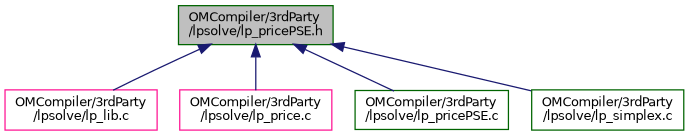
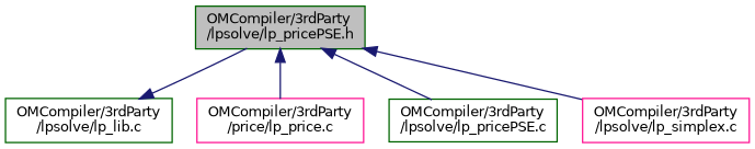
  digraph {
    node [color=darkgreen fillcolor=white fontname=Helvetica fontsize=10 shape=record style=filled]
    edge [color=midnightblue dir=back fontname=Helvetica fontsize=10 labelfontname=Helvetica labelfontsize=10 style=solid]
    n1 [fillcolor=grey75 fontcolor=black height=0.2 label="OMCompiler/3rdParty\l/lpsolve/lp_pricePSE.h" width=0.4]
-   n2 [color=deeppink height=0.2 label="OMCompiler/3rdParty\l/lpsolve/lp_lib.c" width=0.4]
-   n3 [color=deeppink height=0.2 label="OMCompiler/3rdParty\l/lpsolve/lp_price.c" width=0.4]
+   n2 [height=0.2 label="OMCompiler/3rdParty\l/lpsolve/lp_lib.c" width=0.4]
+   n3 [color=deeppink height=0.2 label="OMCompiler/3rdParty\l/price/lp_price.c" width=0.4]
    n4 [height=0.2 label="OMCompiler/3rdParty\l/lpsolve/lp_pricePSE.c" width=0.4]
-   n5 [height=0.2 label="OMCompiler/3rdParty\l/lpsolve/lp_simplex.c" width=0.4]
-   n1 -> n2
+   n5 [color=deeppink height=0.2 label="OMCompiler/3rdParty\l/lpsolve/lp_simplex.c" width=0.4]
+   n2 -> n1
    n1 -> n3
    n1 -> n4
    n1 -> n5
  }
